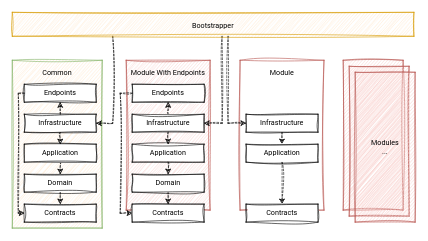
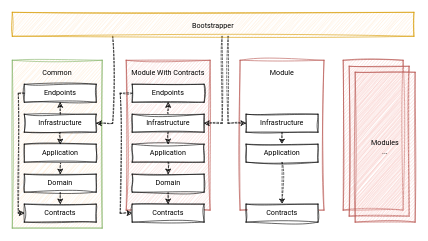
  <mxCell id="0" />
  <mxCell id="1" parent="0" />
  <mxCell id="2" value="Module" style="rounded=0;whiteSpace=wrap;html=1;sketch=1;jiggle=2;curveFitting=1;strokeColor=#b85450;align=center;verticalAlign=top;fontFamily=Roboto;fontSource=https%3A%2F%2Ffonts.googleapis.com%2Fcss%3Ffamily%3DRoboto;fontSize=12;fillColor=#ffffff;spacingTop=7;" parent="1" vertex="1"><mxGeometry x="400" y="100" width="140" height="250" as="geometry" /></mxCell>
- <mxCell id="3" value="Module With Endpoints" style="rounded=0;whiteSpace=wrap;html=1;sketch=1;jiggle=2;curveFitting=1;strokeColor=#b85450;align=center;verticalAlign=top;fontFamily=Roboto;fontSource=https%3A%2F%2Ffonts.googleapis.com%2Fcss%3Ffamily%3DRoboto;fontSize=12;fillColor=#f8cecc;spacingTop=7;" parent="1" vertex="1"><mxGeometry x="210" y="100" width="140" height="250" as="geometry" /></mxCell>
+ <mxCell id="3" value="Module With Contracts" style="rounded=0;whiteSpace=wrap;html=1;sketch=1;jiggle=2;curveFitting=1;strokeColor=#b85450;align=center;verticalAlign=top;fontFamily=Roboto;fontSource=https%3A%2F%2Ffonts.googleapis.com%2Fcss%3Ffamily%3DRoboto;fontSize=12;fillColor=#f8cecc;spacingTop=7;" parent="1" vertex="1"><mxGeometry x="210" y="100" width="140" height="250" as="geometry" /></mxCell>
  <mxCell id="4" value="Common" style="rounded=0;whiteSpace=wrap;html=1;sketch=1;jiggle=2;curveFitting=1;strokeColor=#82b366;align=center;verticalAlign=top;fontFamily=Roboto;fontSource=https%3A%2F%2Ffonts.googleapis.com%2Fcss%3Ffamily%3DRoboto;fontSize=12;fillColor=#ffe6cc;spacingTop=7;" parent="1" vertex="1"><mxGeometry x="20" y="100" width="150" height="280" as="geometry" /></mxCell>
  <mxCell id="5" style="edgeStyle=orthogonalEdgeStyle;rounded=0;sketch=1;jiggle=2;curveFitting=1;orthogonalLoop=1;jettySize=auto;html=1;exitX=0.5;exitY=1;exitDx=0;exitDy=0;entryX=0.5;entryY=0;entryDx=0;entryDy=0;dashed=1;strokeColor=default;align=center;verticalAlign=middle;fontFamily=Roboto;fontSource=https%3A%2F%2Ffonts.googleapis.com%2Fcss%3Ffamily%3DRoboto;fontSize=12;fontColor=default;labelBackgroundColor=default;endArrow=classic;" parent="1" source="6" target="14" edge="1"><mxGeometry relative="1" as="geometry" /></mxCell>
  <mxCell id="6" value="&lt;div&gt;Infrastructure&lt;/div&gt;" style="rounded=0;whiteSpace=wrap;html=1;fontFamily=Roboto;fontSource=https%3A%2F%2Ffonts.googleapis.com%2Fcss%3Ffamily%3DRoboto;sketch=1;curveFitting=1;jiggle=2;" parent="1" vertex="1"><mxGeometry x="40" y="190" width="120" height="30" as="geometry" /></mxCell>
  <mxCell id="7" style="edgeStyle=none;rounded=0;sketch=1;jiggle=2;curveFitting=1;orthogonalLoop=1;jettySize=auto;html=1;strokeColor=default;align=center;verticalAlign=middle;fontFamily=Roboto;fontSource=https%3A%2F%2Ffonts.googleapis.com%2Fcss%3Ffamily%3DRoboto;fontSize=12;fontColor=default;labelBackgroundColor=default;endArrow=classic;dashed=1;" parent="1" target="19" edge="1"><mxGeometry relative="1" as="geometry"><mxPoint x="379.996" y="60" as="sourcePoint" /><mxPoint x="420" y="205" as="targetPoint" /><Array as="points"><mxPoint x="380" y="205" /></Array></mxGeometry></mxCell>
  <mxCell id="8" style="edgeStyle=orthogonalEdgeStyle;rounded=0;sketch=1;jiggle=2;curveFitting=1;orthogonalLoop=1;jettySize=auto;html=1;dashed=1;strokeColor=default;align=center;verticalAlign=middle;fontFamily=Roboto;fontSource=https%3A%2F%2Ffonts.googleapis.com%2Fcss%3Ffamily%3DRoboto;fontSize=12;fontColor=default;labelBackgroundColor=default;endArrow=classic;" parent="1" source="10" target="31" edge="1"><mxGeometry relative="1" as="geometry"><Array as="points"><mxPoint x="370" y="205" /></Array></mxGeometry></mxCell>
  <mxCell id="9" style="edgeStyle=orthogonalEdgeStyle;rounded=0;sketch=1;jiggle=2;curveFitting=1;orthogonalLoop=1;jettySize=auto;html=1;exitX=0.25;exitY=1;exitDx=0;exitDy=0;entryX=1;entryY=0.5;entryDx=0;entryDy=0;dashed=1;strokeColor=default;align=center;verticalAlign=middle;fontFamily=Roboto;fontSource=https%3A%2F%2Ffonts.googleapis.com%2Fcss%3Ffamily%3DRoboto;fontSize=12;fontColor=default;labelBackgroundColor=default;endArrow=classic;" parent="1" source="10" target="6" edge="1"><mxGeometry relative="1" as="geometry" /></mxCell>
  <mxCell id="10" value="Bootstrapper" style="rounded=0;whiteSpace=wrap;html=1;sketch=1;jiggle=2;curveFitting=1;strokeColor=#d79b00;align=center;verticalAlign=middle;fontFamily=Roboto;fontSource=https%3A%2F%2Ffonts.googleapis.com%2Fcss%3Ffamily%3DRoboto;fontSize=12;fillColor=#ffe6cc;spacingTop=3;" parent="1" vertex="1"><mxGeometry x="20" y="20" width="670" height="40" as="geometry" /></mxCell>
  <mxCell id="11" style="edgeStyle=orthogonalEdgeStyle;rounded=0;sketch=1;jiggle=2;curveFitting=1;orthogonalLoop=1;jettySize=auto;html=1;exitX=0.5;exitY=1;exitDx=0;exitDy=0;entryX=0.5;entryY=0;entryDx=0;entryDy=0;dashed=1;strokeColor=default;align=center;verticalAlign=middle;fontFamily=Roboto;fontSource=https%3A%2F%2Ffonts.googleapis.com%2Fcss%3Ffamily%3DRoboto;fontSize=12;fontColor=default;labelBackgroundColor=default;endArrow=classic;" parent="1" source="12" target="16" edge="1"><mxGeometry relative="1" as="geometry" /></mxCell>
  <mxCell id="12" value="Domain" style="rounded=0;whiteSpace=wrap;html=1;fontFamily=Roboto;fontSource=https%3A%2F%2Ffonts.googleapis.com%2Fcss%3Ffamily%3DRoboto;sketch=1;curveFitting=1;jiggle=2;" parent="1" vertex="1"><mxGeometry x="40" y="290" width="120" height="30" as="geometry" /></mxCell>
  <mxCell id="13" style="edgeStyle=orthogonalEdgeStyle;rounded=0;sketch=1;jiggle=2;curveFitting=1;orthogonalLoop=1;jettySize=auto;html=1;exitX=0.5;exitY=1;exitDx=0;exitDy=0;entryX=0.5;entryY=0;entryDx=0;entryDy=0;dashed=1;strokeColor=default;align=center;verticalAlign=middle;fontFamily=Roboto;fontSource=https%3A%2F%2Ffonts.googleapis.com%2Fcss%3Ffamily%3DRoboto;fontSize=12;fontColor=default;labelBackgroundColor=default;endArrow=classic;" parent="1" source="14" target="12" edge="1"><mxGeometry relative="1" as="geometry" /></mxCell>
  <mxCell id="14" value="Application" style="rounded=0;whiteSpace=wrap;html=1;fontFamily=Roboto;fontSource=https%3A%2F%2Ffonts.googleapis.com%2Fcss%3Ffamily%3DRoboto;sketch=1;curveFitting=1;jiggle=2;" parent="1" vertex="1"><mxGeometry x="40" y="240" width="120" height="30" as="geometry" /></mxCell>
  <mxCell id="15" value="Endpoints" style="rounded=0;whiteSpace=wrap;html=1;fontFamily=Roboto;fontSource=https%3A%2F%2Ffonts.googleapis.com%2Fcss%3Ffamily%3DRoboto;sketch=1;curveFitting=1;jiggle=2;" parent="1" vertex="1"><mxGeometry x="40" y="140" width="120" height="30" as="geometry" /></mxCell>
  <mxCell id="16" value="Contracts" style="rounded=0;whiteSpace=wrap;html=1;fontFamily=Roboto;fontSource=https%3A%2F%2Ffonts.googleapis.com%2Fcss%3Ffamily%3DRoboto;sketch=1;curveFitting=1;jiggle=2;" parent="1" vertex="1"><mxGeometry x="40" y="340" width="120" height="30" as="geometry" /></mxCell>
  <mxCell id="17" value="Endpoints" style="rounded=0;whiteSpace=wrap;html=1;fontFamily=Roboto;fontSource=https%3A%2F%2Ffonts.googleapis.com%2Fcss%3Ffamily%3DRoboto;sketch=1;curveFitting=1;jiggle=2;" parent="1" vertex="1"><mxGeometry x="220" y="140" width="120" height="30" as="geometry" /></mxCell>
  <mxCell id="18" style="edgeStyle=none;rounded=0;sketch=1;jiggle=2;curveFitting=1;orthogonalLoop=1;jettySize=auto;html=1;strokeColor=default;align=center;verticalAlign=middle;fontFamily=Roboto;fontSource=https%3A%2F%2Ffonts.googleapis.com%2Fcss%3Ffamily%3DRoboto;fontSize=12;fontColor=default;labelBackgroundColor=default;endArrow=classic;dashed=1;" parent="1" source="19" target="21" edge="1"><mxGeometry relative="1" as="geometry" /></mxCell>
  <mxCell id="19" value="&lt;div&gt;Infrastructure&lt;/div&gt;" style="rounded=0;whiteSpace=wrap;html=1;fontFamily=Roboto;fontSource=https%3A%2F%2Ffonts.googleapis.com%2Fcss%3Ffamily%3DRoboto;sketch=1;curveFitting=1;jiggle=2;" parent="1" vertex="1"><mxGeometry x="410" y="190" width="120" height="30" as="geometry" /></mxCell>
  <mxCell id="20" style="edgeStyle=none;rounded=0;sketch=1;jiggle=2;curveFitting=1;orthogonalLoop=1;jettySize=auto;html=1;strokeColor=default;align=center;verticalAlign=middle;fontFamily=Roboto;fontSource=https%3A%2F%2Ffonts.googleapis.com%2Fcss%3Ffamily%3DRoboto;fontSize=12;fontColor=default;labelBackgroundColor=default;endArrow=classic;dashed=1;" parent="1" source="21" target="22" edge="1"><mxGeometry relative="1" as="geometry" /></mxCell>
  <mxCell id="21" value="Application" style="rounded=0;whiteSpace=wrap;html=1;fontFamily=Roboto;fontSource=https%3A%2F%2Ffonts.googleapis.com%2Fcss%3Ffamily%3DRoboto;sketch=1;curveFitting=1;jiggle=2;" parent="1" vertex="1"><mxGeometry x="410" y="240" width="120" height="30" as="geometry" /></mxCell>
  <mxCell id="22" value="Contracts" style="rounded=0;whiteSpace=wrap;html=1;fontFamily=Roboto;fontSource=https%3A%2F%2Ffonts.googleapis.com%2Fcss%3Ffamily%3DRoboto;sketch=1;curveFitting=1;jiggle=2;" parent="1" vertex="1"><mxGeometry x="410" y="340" width="120" height="30" as="geometry" /></mxCell>
  <mxCell id="23" value="" style="rounded=0;whiteSpace=wrap;html=1;sketch=1;jiggle=2;curveFitting=1;strokeColor=#b85450;align=center;verticalAlign=middle;fontFamily=Roboto;fontSource=https%3A%2F%2Ffonts.googleapis.com%2Fcss%3Ffamily%3DRoboto;fontSize=12;fillColor=#f8cecc;spacingTop=0;" parent="1" vertex="1"><mxGeometry x="572" y="100" width="100" height="250" as="geometry" /></mxCell>
  <mxCell id="24" style="edgeStyle=none;rounded=0;sketch=1;jiggle=2;curveFitting=1;orthogonalLoop=1;jettySize=auto;html=1;entryX=1;entryY=0.5;entryDx=0;entryDy=0;dashed=1;strokeColor=default;align=center;verticalAlign=middle;fontFamily=Roboto;fontSource=https%3A%2F%2Ffonts.googleapis.com%2Fcss%3Ffamily%3DRoboto;fontSize=12;fontColor=default;labelBackgroundColor=default;endArrow=classic;" parent="1" source="23" target="23" edge="1"><mxGeometry relative="1" as="geometry" /></mxCell>
  <mxCell id="25" value="" style="rounded=0;whiteSpace=wrap;html=1;sketch=1;jiggle=2;curveFitting=1;strokeColor=#b85450;align=center;verticalAlign=middle;fontFamily=Roboto;fontSource=https%3A%2F%2Ffonts.googleapis.com%2Fcss%3Ffamily%3DRoboto;fontSize=12;fillColor=#f8cecc;spacingTop=0;" parent="1" vertex="1"><mxGeometry x="582" y="110" width="100" height="250" as="geometry" /></mxCell>
  <mxCell id="26" value="Modules&lt;br&gt;..." style="rounded=0;whiteSpace=wrap;html=1;sketch=1;jiggle=2;curveFitting=1;strokeColor=#b85450;align=center;verticalAlign=middle;fontFamily=Roboto;fontSource=https%3A%2F%2Ffonts.googleapis.com%2Fcss%3Ffamily%3DRoboto;fontSize=12;fillColor=#f8cecc;spacingTop=0;" parent="1" vertex="1"><mxGeometry x="592" y="120" width="100" height="250" as="geometry" /></mxCell>
  <mxCell id="27" style="edgeStyle=orthogonalEdgeStyle;rounded=0;sketch=1;jiggle=2;curveFitting=1;orthogonalLoop=1;jettySize=auto;html=1;exitX=0;exitY=0.5;exitDx=0;exitDy=0;entryX=0;entryY=0.5;entryDx=0;entryDy=0;dashed=1;strokeColor=default;align=center;verticalAlign=middle;fontFamily=Roboto;fontSource=https%3A%2F%2Ffonts.googleapis.com%2Fcss%3Ffamily%3DRoboto;fontSize=12;fontColor=default;labelBackgroundColor=default;endArrow=classic;" parent="1" source="15" target="16" edge="1"><mxGeometry relative="1" as="geometry"><Array as="points"><mxPoint x="30" y="155" /><mxPoint x="30" y="355" /></Array></mxGeometry></mxCell>
  <mxCell id="28" style="edgeStyle=orthogonalEdgeStyle;rounded=0;sketch=1;jiggle=2;curveFitting=1;orthogonalLoop=1;jettySize=auto;html=1;exitX=0.5;exitY=0;exitDx=0;exitDy=0;entryX=0.5;entryY=1;entryDx=0;entryDy=0;dashed=1;strokeColor=default;align=center;verticalAlign=middle;fontFamily=Roboto;fontSource=https%3A%2F%2Ffonts.googleapis.com%2Fcss%3Ffamily%3DRoboto;fontSize=12;fontColor=default;labelBackgroundColor=default;endArrow=classic;" parent="1" source="6" target="15" edge="1"><mxGeometry relative="1" as="geometry" /></mxCell>
  <mxCell id="29" style="rounded=0;sketch=1;jiggle=2;curveFitting=1;orthogonalLoop=1;jettySize=auto;html=1;dashed=1;strokeColor=default;align=center;verticalAlign=middle;fontFamily=Roboto;fontSource=https%3A%2F%2Ffonts.googleapis.com%2Fcss%3Ffamily%3DRoboto;fontSize=12;fontColor=default;labelBackgroundColor=default;endArrow=classic;exitX=0;exitY=0.5;exitDx=0;exitDy=0;entryX=0;entryY=0.5;entryDx=0;entryDy=0;edgeStyle=orthogonalEdgeStyle;" parent="1" edge="1" target="37" source="17"><mxGeometry relative="1" as="geometry"><mxPoint x="235" y="170" as="sourcePoint" /><mxPoint x="220" y="355" as="targetPoint" /></mxGeometry></mxCell>
  <mxCell id="30" style="edgeStyle=none;rounded=0;sketch=1;jiggle=2;curveFitting=1;orthogonalLoop=1;jettySize=auto;html=1;dashed=1;strokeColor=default;align=center;verticalAlign=middle;fontFamily=Roboto;fontSource=https%3A%2F%2Ffonts.googleapis.com%2Fcss%3Ffamily%3DRoboto;fontSize=12;fontColor=default;labelBackgroundColor=default;endArrow=classic;" edge="1" parent="1" source="31" target="17"><mxGeometry relative="1" as="geometry" /></mxCell>
  <mxCell id="31" value="&lt;div&gt;Infrastructure&lt;/div&gt;" style="rounded=0;whiteSpace=wrap;html=1;fontFamily=Roboto;fontSource=https%3A%2F%2Ffonts.googleapis.com%2Fcss%3Ffamily%3DRoboto;sketch=1;curveFitting=1;jiggle=2;" parent="1" vertex="1"><mxGeometry x="220" y="190" width="120" height="30" as="geometry" /></mxCell>
  <mxCell id="32" style="edgeStyle=none;rounded=0;sketch=1;jiggle=2;curveFitting=1;orthogonalLoop=1;jettySize=auto;html=1;dashed=1;strokeColor=default;align=center;verticalAlign=middle;fontFamily=Roboto;fontSource=https%3A%2F%2Ffonts.googleapis.com%2Fcss%3Ffamily%3DRoboto;fontSize=12;fontColor=default;labelBackgroundColor=default;endArrow=classic;entryX=0.5;entryY=0;entryDx=0;entryDy=0;" edge="1" parent="1" source="33" target="37"><mxGeometry relative="1" as="geometry"><mxPoint x="280" y="340" as="targetPoint" /></mxGeometry></mxCell>
  <mxCell id="33" value="Domain" style="rounded=0;whiteSpace=wrap;html=1;fontFamily=Roboto;fontSource=https%3A%2F%2Ffonts.googleapis.com%2Fcss%3Ffamily%3DRoboto;sketch=1;curveFitting=1;jiggle=2;" parent="1" vertex="1"><mxGeometry x="220" y="290" width="120" height="30" as="geometry" /></mxCell>
  <mxCell id="34" style="edgeStyle=none;rounded=0;sketch=1;jiggle=2;curveFitting=1;orthogonalLoop=1;jettySize=auto;html=1;exitX=0.5;exitY=1;exitDx=0;exitDy=0;dashed=1;strokeColor=default;align=center;verticalAlign=middle;fontFamily=Roboto;fontSource=https%3A%2F%2Ffonts.googleapis.com%2Fcss%3Ffamily%3DRoboto;fontSize=12;fontColor=default;labelBackgroundColor=default;endArrow=classic;" edge="1" parent="1" source="36" target="33"><mxGeometry relative="1" as="geometry"><mxPoint x="280" y="270" as="sourcePoint" /></mxGeometry></mxCell>
  <mxCell id="35" style="edgeStyle=none;rounded=0;sketch=1;jiggle=2;curveFitting=1;orthogonalLoop=1;jettySize=auto;html=1;dashed=1;strokeColor=default;align=center;verticalAlign=middle;fontFamily=Roboto;fontSource=https%3A%2F%2Ffonts.googleapis.com%2Fcss%3Ffamily%3DRoboto;fontSize=12;fontColor=default;labelBackgroundColor=default;endArrow=classic;" edge="1" parent="1" source="31" target="36"><mxGeometry relative="1" as="geometry"><mxPoint x="280" y="240" as="targetPoint" /></mxGeometry></mxCell>
  <mxCell id="36" value="Application" style="rounded=0;whiteSpace=wrap;html=1;fontFamily=Roboto;fontSource=https%3A%2F%2Ffonts.googleapis.com%2Fcss%3Ffamily%3DRoboto;sketch=1;curveFitting=1;jiggle=2;" vertex="1" parent="1"><mxGeometry x="220" y="240" width="120" height="30" as="geometry" /></mxCell>
  <mxCell id="37" value="Contracts" style="rounded=0;whiteSpace=wrap;html=1;fontFamily=Roboto;fontSource=https%3A%2F%2Ffonts.googleapis.com%2Fcss%3Ffamily%3DRoboto;sketch=1;curveFitting=1;jiggle=2;" vertex="1" parent="1"><mxGeometry x="220" y="340" width="120" height="30" as="geometry" /></mxCell>
